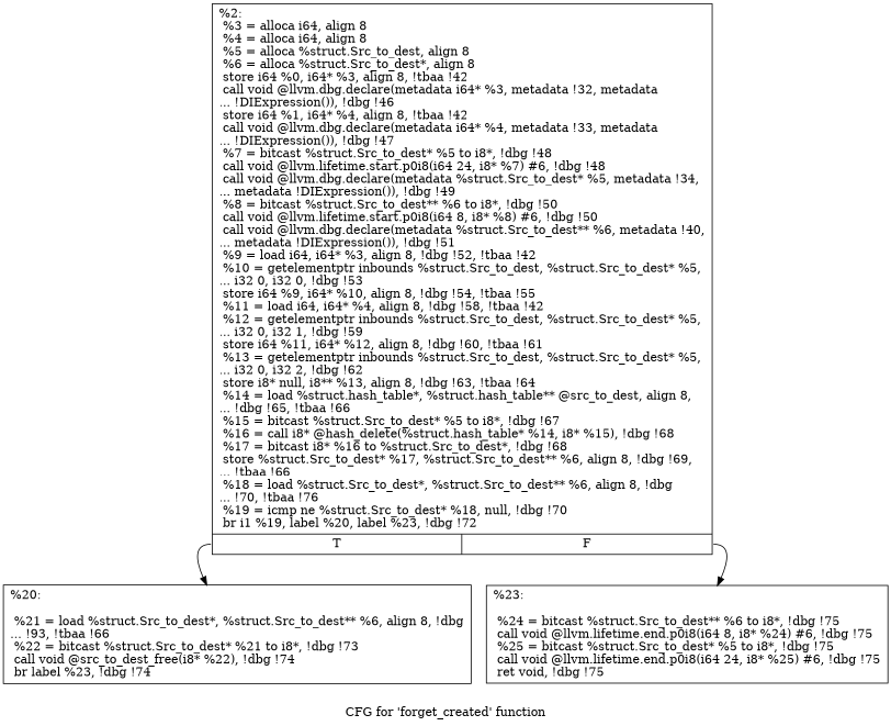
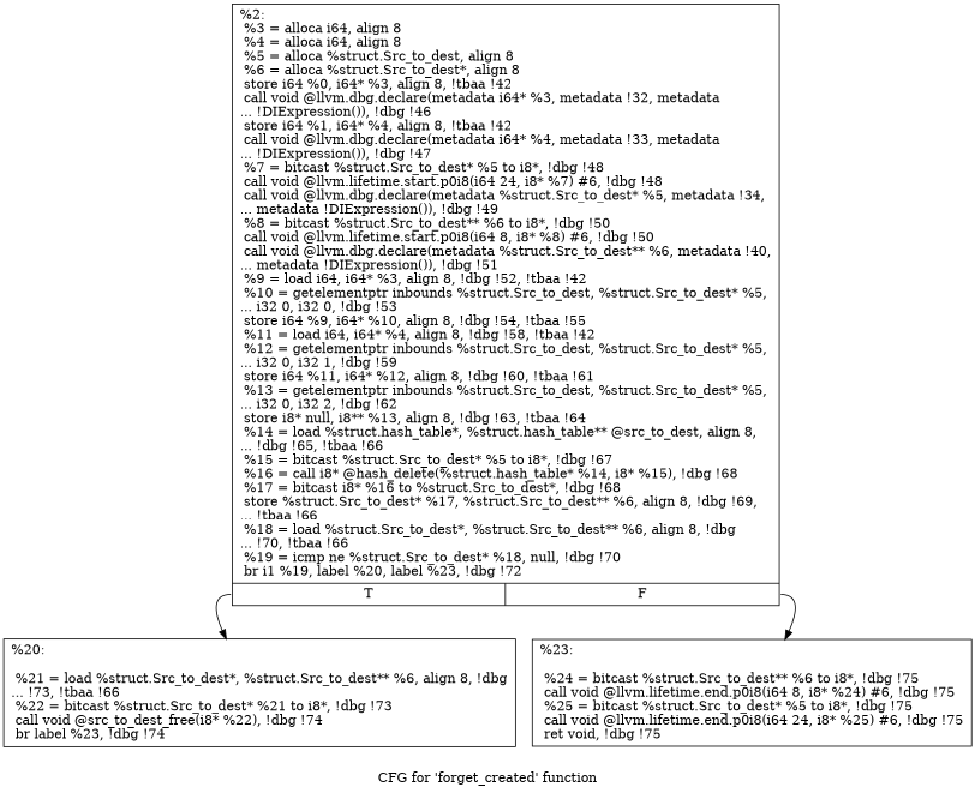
  digraph {
    label="CFG for 'forget_created' function"
    node [shape=record]
-   n1 [label="{%2:\l  %3 = alloca i64, align 8\l  %4 = alloca i64, align 8\l  %5 = alloca %struct.Src_to_dest, align 8\l  %6 = alloca %struct.Src_to_dest*, align 8\l  store i64 %0, i64* %3, align 8, !tbaa !42\l  call void @llvm.dbg.declare(metadata i64* %3, metadata !32, metadata\l... !DIExpression()), !dbg !46\l  store i64 %1, i64* %4, align 8, !tbaa !42\l  call void @llvm.dbg.declare(metadata i64* %4, metadata !33, metadata\l... !DIExpression()), !dbg !47\l  %7 = bitcast %struct.Src_to_dest* %5 to i8*, !dbg !48\l  call void @llvm.lifetime.start.p0i8(i64 24, i8* %7) #6, !dbg !48\l  call void @llvm.dbg.declare(metadata %struct.Src_to_dest* %5, metadata !34,\l... metadata !DIExpression()), !dbg !49\l  %8 = bitcast %struct.Src_to_dest** %6 to i8*, !dbg !50\l  call void @llvm.lifetime.start.p0i8(i64 8, i8* %8) #6, !dbg !50\l  call void @llvm.dbg.declare(metadata %struct.Src_to_dest** %6, metadata !40,\l... metadata !DIExpression()), !dbg !51\l  %9 = load i64, i64* %3, align 8, !dbg !52, !tbaa !42\l  %10 = getelementptr inbounds %struct.Src_to_dest, %struct.Src_to_dest* %5,\l... i32 0, i32 0, !dbg !53\l  store i64 %9, i64* %10, align 8, !dbg !54, !tbaa !55\l  %11 = load i64, i64* %4, align 8, !dbg !58, !tbaa !42\l  %12 = getelementptr inbounds %struct.Src_to_dest, %struct.Src_to_dest* %5,\l... i32 0, i32 1, !dbg !59\l  store i64 %11, i64* %12, align 8, !dbg !60, !tbaa !61\l  %13 = getelementptr inbounds %struct.Src_to_dest, %struct.Src_to_dest* %5,\l... i32 0, i32 2, !dbg !62\l  store i8* null, i8** %13, align 8, !dbg !63, !tbaa !64\l  %14 = load %struct.hash_table*, %struct.hash_table** @src_to_dest, align 8,\l... !dbg !65, !tbaa !66\l  %15 = bitcast %struct.Src_to_dest* %5 to i8*, !dbg !67\l  %16 = call i8* @hash_delete(%struct.hash_table* %14, i8* %15), !dbg !68\l  %17 = bitcast i8* %16 to %struct.Src_to_dest*, !dbg !68\l  store %struct.Src_to_dest* %17, %struct.Src_to_dest** %6, align 8, !dbg !69,\l... !tbaa !66\l  %18 = load %struct.Src_to_dest*, %struct.Src_to_dest** %6, align 8, !dbg\l... !70, !tbaa !76\l  %19 = icmp ne %struct.Src_to_dest* %18, null, !dbg !70\l  br i1 %19, label %20, label %23, !dbg !72\l|{<s0>T|<s1>F}}"]
-   n2 [label="{%20:\l\l  %21 = load %struct.Src_to_dest*, %struct.Src_to_dest** %6, align 8, !dbg\l... !93, !tbaa !66\l  %22 = bitcast %struct.Src_to_dest* %21 to i8*, !dbg !73\l  call void @src_to_dest_free(i8* %22), !dbg !74\l  br label %23, !dbg !74\l}"]
+   n1 [label="{%2:\l  %3 = alloca i64, align 8\l  %4 = alloca i64, align 8\l  %5 = alloca %struct.Src_to_dest, align 8\l  %6 = alloca %struct.Src_to_dest*, align 8\l  store i64 %0, i64* %3, align 8, !tbaa !42\l  call void @llvm.dbg.declare(metadata i64* %3, metadata !32, metadata\l... !DIExpression()), !dbg !46\l  store i64 %1, i64* %4, align 8, !tbaa !42\l  call void @llvm.dbg.declare(metadata i64* %4, metadata !33, metadata\l... !DIExpression()), !dbg !47\l  %7 = bitcast %struct.Src_to_dest* %5 to i8*, !dbg !48\l  call void @llvm.lifetime.start.p0i8(i64 24, i8* %7) #6, !dbg !48\l  call void @llvm.dbg.declare(metadata %struct.Src_to_dest* %5, metadata !34,\l... metadata !DIExpression()), !dbg !49\l  %8 = bitcast %struct.Src_to_dest** %6 to i8*, !dbg !50\l  call void @llvm.lifetime.start.p0i8(i64 8, i8* %8) #6, !dbg !50\l  call void @llvm.dbg.declare(metadata %struct.Src_to_dest** %6, metadata !40,\l... metadata !DIExpression()), !dbg !51\l  %9 = load i64, i64* %3, align 8, !dbg !52, !tbaa !42\l  %10 = getelementptr inbounds %struct.Src_to_dest, %struct.Src_to_dest* %5,\l... i32 0, i32 0, !dbg !53\l  store i64 %9, i64* %10, align 8, !dbg !54, !tbaa !55\l  %11 = load i64, i64* %4, align 8, !dbg !58, !tbaa !42\l  %12 = getelementptr inbounds %struct.Src_to_dest, %struct.Src_to_dest* %5,\l... i32 0, i32 1, !dbg !59\l  store i64 %11, i64* %12, align 8, !dbg !60, !tbaa !61\l  %13 = getelementptr inbounds %struct.Src_to_dest, %struct.Src_to_dest* %5,\l... i32 0, i32 2, !dbg !62\l  store i8* null, i8** %13, align 8, !dbg !63, !tbaa !64\l  %14 = load %struct.hash_table*, %struct.hash_table** @src_to_dest, align 8,\l... !dbg !65, !tbaa !66\l  %15 = bitcast %struct.Src_to_dest* %5 to i8*, !dbg !67\l  %16 = call i8* @hash_delete(%struct.hash_table* %14, i8* %15), !dbg !68\l  %17 = bitcast i8* %16 to %struct.Src_to_dest*, !dbg !68\l  store %struct.Src_to_dest* %17, %struct.Src_to_dest** %6, align 8, !dbg !69,\l... !tbaa !66\l  %18 = load %struct.Src_to_dest*, %struct.Src_to_dest** %6, align 8, !dbg\l... !70, !tbaa !66\l  %19 = icmp ne %struct.Src_to_dest* %18, null, !dbg !70\l  br i1 %19, label %20, label %23, !dbg !72\l|{<s0>T|<s1>F}}"]
+   n2 [label="{%20:\l\l  %21 = load %struct.Src_to_dest*, %struct.Src_to_dest** %6, align 8, !dbg\l... !73, !tbaa !66\l  %22 = bitcast %struct.Src_to_dest* %21 to i8*, !dbg !73\l  call void @src_to_dest_free(i8* %22), !dbg !74\l  br label %23, !dbg !74\l}"]
    n3 [label="{%23:\l\l  %24 = bitcast %struct.Src_to_dest** %6 to i8*, !dbg !75\l  call void @llvm.lifetime.end.p0i8(i64 8, i8* %24) #6, !dbg !75\l  %25 = bitcast %struct.Src_to_dest* %5 to i8*, !dbg !75\l  call void @llvm.lifetime.end.p0i8(i64 24, i8* %25) #6, !dbg !75\l  ret void, !dbg !75\l}"]
    n1 -> n2 [tailport=s0]
    n1 -> n3 [tailport=s1]
  }
